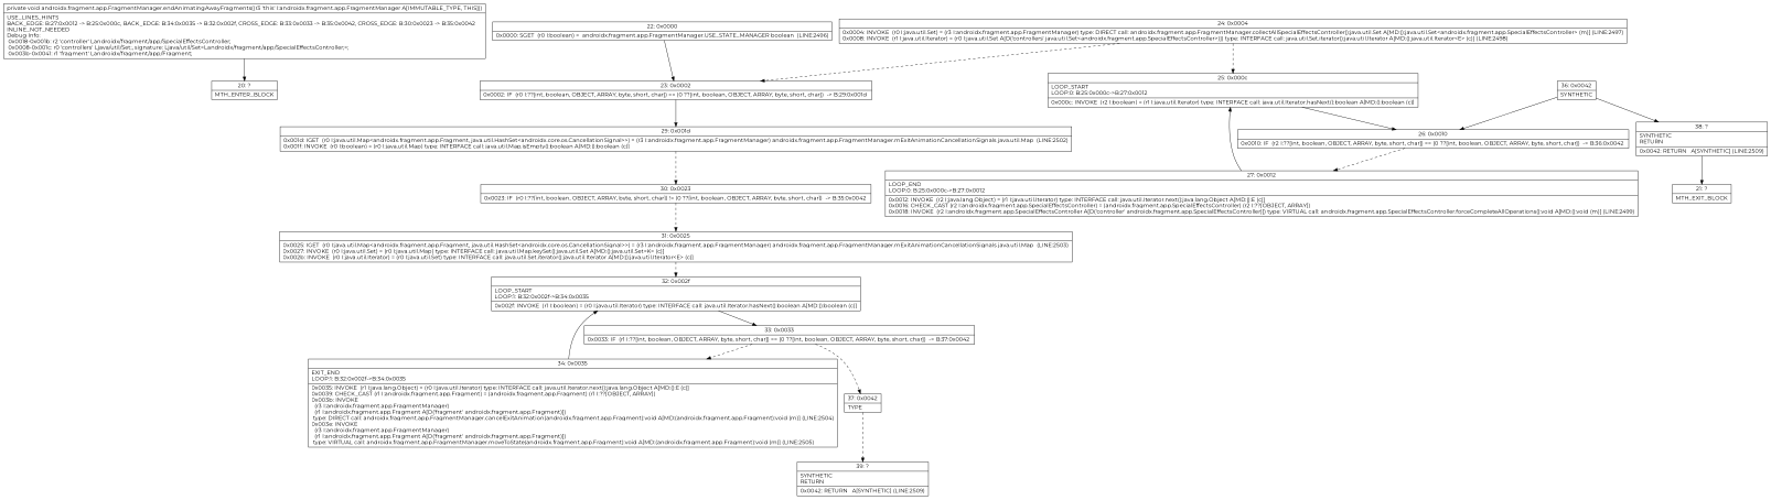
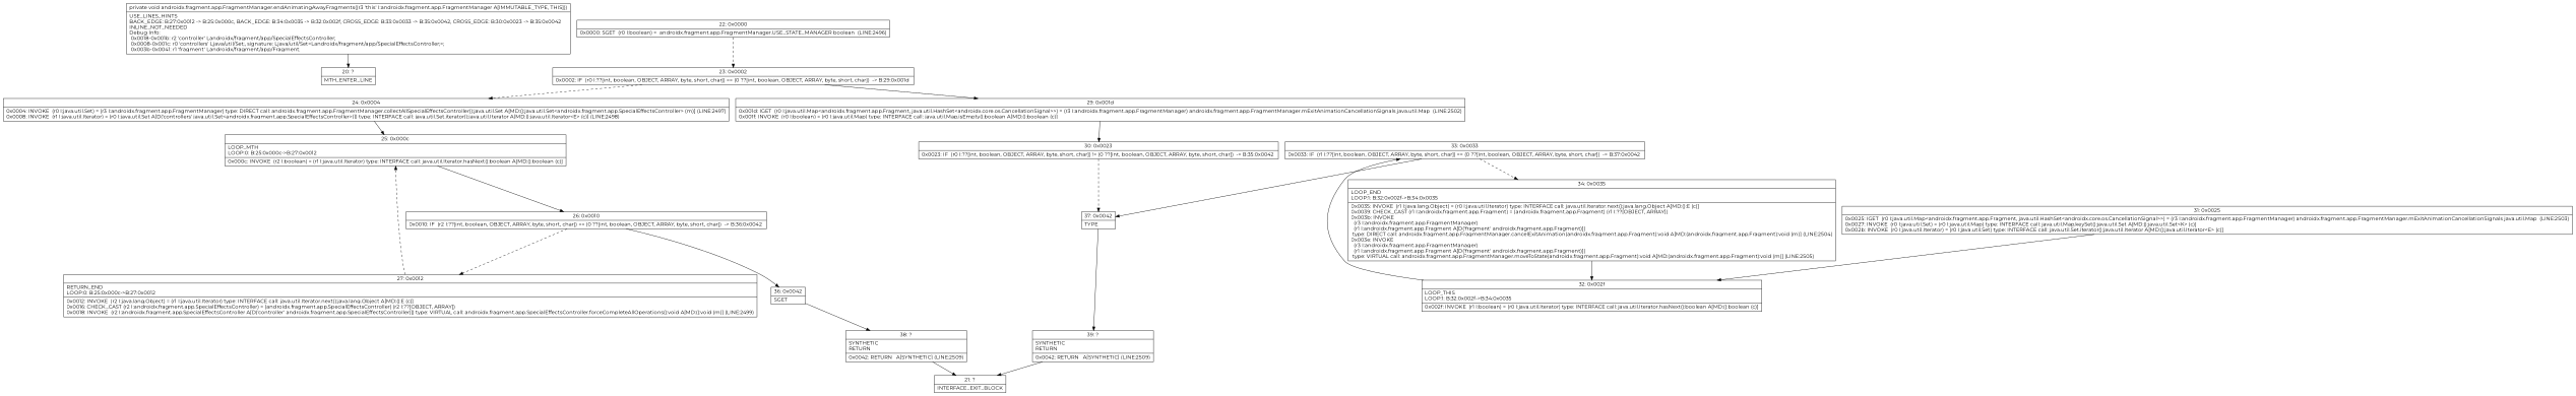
  digraph {
    fontname=Montserrat
    node [fontname=Montserrat shape=record]
    edge [fontname=Montserrat]
-   n1 [label="{20\:\ ?|MTH_ENTER_BLOCK\l}"]
+   n1 [label="{20\:\ ?|MTH_ENTER_LINE\l}"]
    n2 [label="{22\:\ 0x0000|0x0000: SGET  (r0 I:boolean) =  androidx.fragment.app.FragmentManager.USE_STATE_MANAGER boolean  (LINE:2496)\l}"]
    n3 [label="{23\:\ 0x0002|0x0002: IF  (r0 I:??[int, boolean, OBJECT, ARRAY, byte, short, char]) == (0 ??[int, boolean, OBJECT, ARRAY, byte, short, char])  \-\> B:29:0x001d \l}"]
    n4 [label="{24\:\ 0x0004|0x0004: INVOKE  (r0 I:java.util.Set) = (r3 I:androidx.fragment.app.FragmentManager) type: DIRECT call: androidx.fragment.app.FragmentManager.collectAllSpecialEffectsController():java.util.Set A[MD:():java.util.Set\<androidx.fragment.app.SpecialEffectsController\> (m)] (LINE:2497)\l0x0008: INVOKE  (r1 I:java.util.Iterator) = (r0 I:java.util.Set A[D('controllers' java.util.Set\<androidx.fragment.app.SpecialEffectsController\>)]) type: INTERFACE call: java.util.Set.iterator():java.util.Iterator A[MD:():java.util.Iterator\<E\> (c)] (LINE:2498)\l}"]
    n5 [label="{29\:\ 0x001d|0x001d: IGET  (r0 I:java.util.Map\<androidx.fragment.app.Fragment, java.util.HashSet\<androidx.core.os.CancellationSignal\>\>) = (r3 I:androidx.fragment.app.FragmentManager) androidx.fragment.app.FragmentManager.mExitAnimationCancellationSignals java.util.Map  (LINE:2502)\l0x001f: INVOKE  (r0 I:boolean) = (r0 I:java.util.Map) type: INTERFACE call: java.util.Map.isEmpty():boolean A[MD:():boolean (c)]\l}"]
-   n6 [label="{25\:\ 0x000c|LOOP_START\lLOOP:0: B:25:0x000c\-\>B:27:0x0012\l|0x000c: INVOKE  (r2 I:boolean) = (r1 I:java.util.Iterator) type: INTERFACE call: java.util.Iterator.hasNext():boolean A[MD:():boolean (c)]\l}"]
+   n6 [label="{25\:\ 0x000c|LOOP_MTH\lLOOP:0: B:25:0x000c\-\>B:27:0x0012\l|0x000c: INVOKE  (r2 I:boolean) = (r1 I:java.util.Iterator) type: INTERFACE call: java.util.Iterator.hasNext():boolean A[MD:():boolean (c)]\l}"]
    n7 [label="{30\:\ 0x0023|0x0023: IF  (r0 I:??[int, boolean, OBJECT, ARRAY, byte, short, char]) != (0 ??[int, boolean, OBJECT, ARRAY, byte, short, char])  \-\> B:35:0x0042 \l}"]
    n8 [label="{26\:\ 0x0010|0x0010: IF  (r2 I:??[int, boolean, OBJECT, ARRAY, byte, short, char]) == (0 ??[int, boolean, OBJECT, ARRAY, byte, short, char])  \-\> B:36:0x0042 \l}"]
-   n9 [label="{27\:\ 0x0012|LOOP_END\lLOOP:0: B:25:0x000c\-\>B:27:0x0012\l|0x0012: INVOKE  (r2 I:java.lang.Object) = (r1 I:java.util.Iterator) type: INTERFACE call: java.util.Iterator.next():java.lang.Object A[MD:():E (c)]\l0x0016: CHECK_CAST (r2 I:androidx.fragment.app.SpecialEffectsController) = (androidx.fragment.app.SpecialEffectsController) (r2 I:??[OBJECT, ARRAY]) \l0x0018: INVOKE  (r2 I:androidx.fragment.app.SpecialEffectsController A[D('controller' androidx.fragment.app.SpecialEffectsController)]) type: VIRTUAL call: androidx.fragment.app.SpecialEffectsController.forceCompleteAllOperations():void A[MD:():void (m)] (LINE:2499)\l}"]
-   n10 [label="{36\:\ 0x0042|SYNTHETIC\l}"]
+   n9 [label="{27\:\ 0x0012|RETURN_END\lLOOP:0: B:25:0x000c\-\>B:27:0x0012\l|0x0012: INVOKE  (r2 I:java.lang.Object) = (r1 I:java.util.Iterator) type: INTERFACE call: java.util.Iterator.next():java.lang.Object A[MD:():E (c)]\l0x0016: CHECK_CAST (r2 I:androidx.fragment.app.SpecialEffectsController) = (androidx.fragment.app.SpecialEffectsController) (r2 I:??[OBJECT, ARRAY]) \l0x0018: INVOKE  (r2 I:androidx.fragment.app.SpecialEffectsController A[D('controller' androidx.fragment.app.SpecialEffectsController)]) type: VIRTUAL call: androidx.fragment.app.SpecialEffectsController.forceCompleteAllOperations():void A[MD:():void (m)] (LINE:2499)\l}"]
+   n10 [label="{36\:\ 0x0042|SGET\l}"]
    n11 [label="{38\:\ ?|SYNTHETIC\lRETURN\l|0x0042: RETURN   A[SYNTHETIC] (LINE:2509)\l}"]
-   n12 [label="{21\:\ ?|MTH_EXIT_BLOCK\l}"]
+   n12 [label="{21\:\ ?|INTERFACE_EXIT_BLOCK\l}"]
    n13 [label="{31\:\ 0x0025|0x0025: IGET  (r0 I:java.util.Map\<androidx.fragment.app.Fragment, java.util.HashSet\<androidx.core.os.CancellationSignal\>\>) = (r3 I:androidx.fragment.app.FragmentManager) androidx.fragment.app.FragmentManager.mExitAnimationCancellationSignals java.util.Map  (LINE:2503)\l0x0027: INVOKE  (r0 I:java.util.Set) = (r0 I:java.util.Map) type: INTERFACE call: java.util.Map.keySet():java.util.Set A[MD:():java.util.Set\<K\> (c)]\l0x002b: INVOKE  (r0 I:java.util.Iterator) = (r0 I:java.util.Set) type: INTERFACE call: java.util.Set.iterator():java.util.Iterator A[MD:():java.util.Iterator\<E\> (c)]\l}"]
-   n14 [label="{32\:\ 0x002f|LOOP_START\lLOOP:1: B:32:0x002f\-\>B:34:0x0035\l|0x002f: INVOKE  (r1 I:boolean) = (r0 I:java.util.Iterator) type: INTERFACE call: java.util.Iterator.hasNext():boolean A[MD:():boolean (c)]\l}"]
+   n14 [label="{32\:\ 0x002f|LOOP_THIS\lLOOP:1: B:32:0x002f\-\>B:34:0x0035\l|0x002f: INVOKE  (r1 I:boolean) = (r0 I:java.util.Iterator) type: INTERFACE call: java.util.Iterator.hasNext():boolean A[MD:():boolean (c)]\l}"]
    n15 [label="{33\:\ 0x0033|0x0033: IF  (r1 I:??[int, boolean, OBJECT, ARRAY, byte, short, char]) == (0 ??[int, boolean, OBJECT, ARRAY, byte, short, char])  \-\> B:37:0x0042 \l}"]
-   n16 [label="{34\:\ 0x0035|EXIT_END\lLOOP:1: B:32:0x002f\-\>B:34:0x0035\l|0x0035: INVOKE  (r1 I:java.lang.Object) = (r0 I:java.util.Iterator) type: INTERFACE call: java.util.Iterator.next():java.lang.Object A[MD:():E (c)]\l0x0039: CHECK_CAST (r1 I:androidx.fragment.app.Fragment) = (androidx.fragment.app.Fragment) (r1 I:??[OBJECT, ARRAY]) \l0x003b: INVOKE  \l  (r3 I:androidx.fragment.app.FragmentManager)\l  (r1 I:androidx.fragment.app.Fragment A[D('fragment' androidx.fragment.app.Fragment)])\l type: DIRECT call: androidx.fragment.app.FragmentManager.cancelExitAnimation(androidx.fragment.app.Fragment):void A[MD:(androidx.fragment.app.Fragment):void (m)] (LINE:2504)\l0x003e: INVOKE  \l  (r3 I:androidx.fragment.app.FragmentManager)\l  (r1 I:androidx.fragment.app.Fragment A[D('fragment' androidx.fragment.app.Fragment)])\l type: VIRTUAL call: androidx.fragment.app.FragmentManager.moveToState(androidx.fragment.app.Fragment):void A[MD:(androidx.fragment.app.Fragment):void (m)] (LINE:2505)\l}"]
+   n16 [label="{34\:\ 0x0035|LOOP_END\lLOOP:1: B:32:0x002f\-\>B:34:0x0035\l|0x0035: INVOKE  (r1 I:java.lang.Object) = (r0 I:java.util.Iterator) type: INTERFACE call: java.util.Iterator.next():java.lang.Object A[MD:():E (c)]\l0x0039: CHECK_CAST (r1 I:androidx.fragment.app.Fragment) = (androidx.fragment.app.Fragment) (r1 I:??[OBJECT, ARRAY]) \l0x003b: INVOKE  \l  (r3 I:androidx.fragment.app.FragmentManager)\l  (r1 I:androidx.fragment.app.Fragment A[D('fragment' androidx.fragment.app.Fragment)])\l type: DIRECT call: androidx.fragment.app.FragmentManager.cancelExitAnimation(androidx.fragment.app.Fragment):void A[MD:(androidx.fragment.app.Fragment):void (m)] (LINE:2504)\l0x003e: INVOKE  \l  (r3 I:androidx.fragment.app.FragmentManager)\l  (r1 I:androidx.fragment.app.Fragment A[D('fragment' androidx.fragment.app.Fragment)])\l type: VIRTUAL call: androidx.fragment.app.FragmentManager.moveToState(androidx.fragment.app.Fragment):void A[MD:(androidx.fragment.app.Fragment):void (m)] (LINE:2505)\l}"]
    n17 [label="{37\:\ 0x0042|TYPE\l}"]
    n18 [label="{39\:\ ?|SYNTHETIC\lRETURN\l|0x0042: RETURN   A[SYNTHETIC] (LINE:2509)\l}"]
    n19 [label="{private void androidx.fragment.app.FragmentManager.endAnimatingAwayFragments((r3 'this' I:androidx.fragment.app.FragmentManager A[IMMUTABLE_TYPE, THIS]))  | USE_LINES_HINTS\lBACK_EDGE: B:27:0x0012 \-\> B:25:0x000c, BACK_EDGE: B:34:0x0035 \-\> B:32:0x002f, CROSS_EDGE: B:33:0x0033 \-\> B:35:0x0042, CROSS_EDGE: B:30:0x0023 \-\> B:35:0x0042\lINLINE_NOT_NEEDED\lDebug Info:\l  0x0018\-0x001b: r2 'controller' Landroidx\/fragment\/app\/SpecialEffectsController;\l  0x0008\-0x001c: r0 'controllers' Ljava\/util\/Set;, signature: Ljava\/util\/Set\<Landroidx\/fragment\/app\/SpecialEffectsController;\>;\l  0x003b\-0x0041: r1 'fragment' Landroidx\/fragment\/app\/Fragment;\l}"]
-   n2 -> n3
-   n4 -> n3 [style=dashed]
+   n2 -> n3 [style=dashed]
+   n3 -> n4 [style=dashed]
    n3 -> n5
-   n4 -> n6 [style=dashed]
-   n5 -> n7 [style=dashed]
+   n4 -> n6
+   n5 -> n7
    n6 -> n8
-   n7 -> n13 [style=dashed]
+   n7 -> n17 [style=dashed]
    n8 -> n9 [style=dashed]
-   n10 -> n8
-   n9 -> n6
+   n8 -> n10
+   n9 -> n6 [style=dashed]
    n10 -> n11
    n11 -> n12
-   n13 -> n14 [style=dashed]
+   n13 -> n14
    n14 -> n15
    n15 -> n16 [style=dashed]
-   n15 -> n17 [style=dashed]
+   n15 -> n17
    n16 -> n14
-   n17 -> n18 [style=dashed]
+   n17 -> n18
+   n18 -> n12
    n19 -> n1
  }
